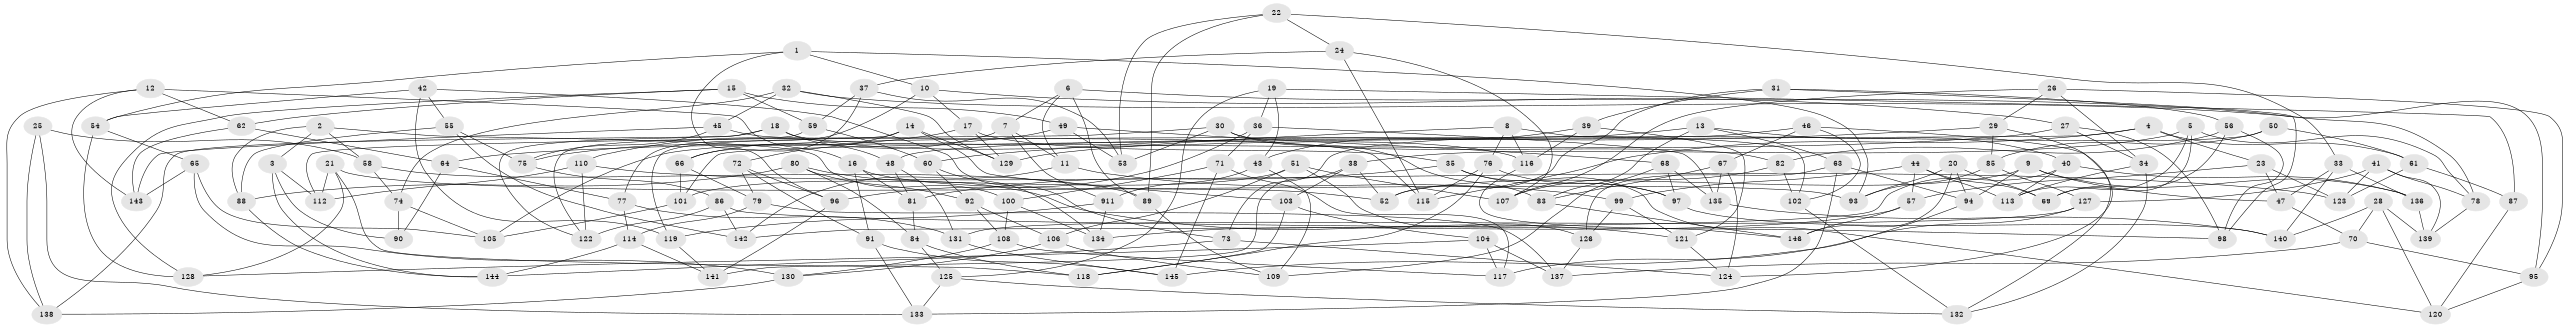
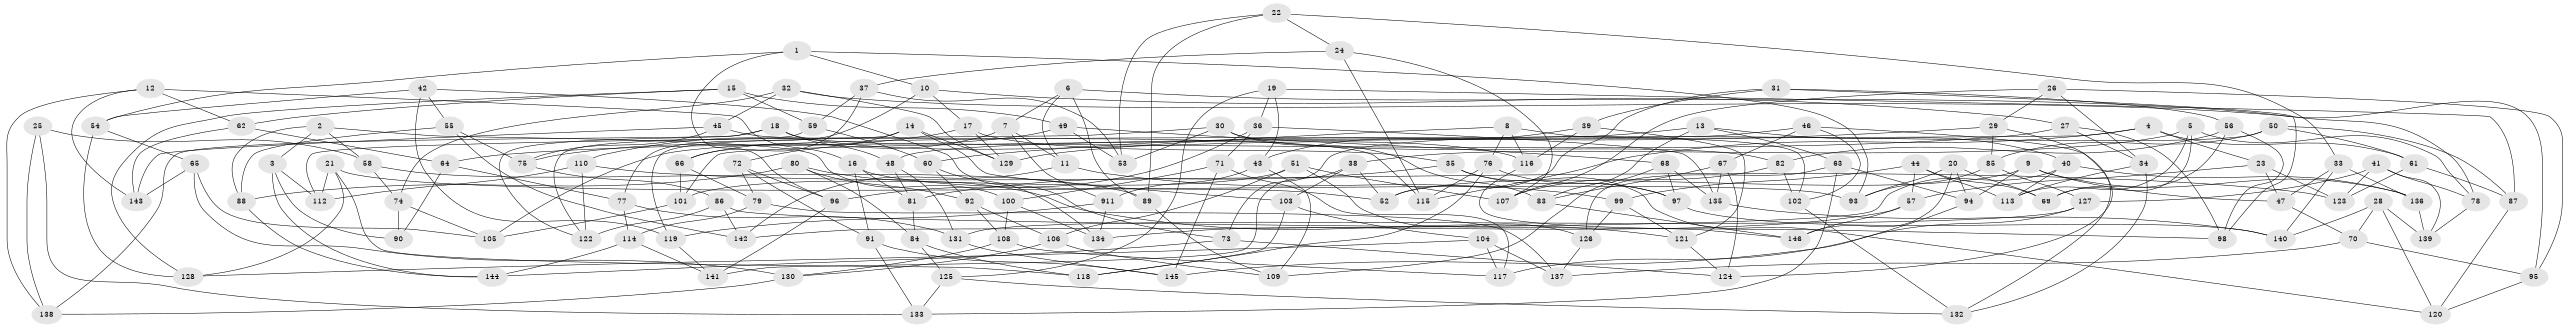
  graph {
    node [color=gray90 style=filled]
    1
    10
    54
    93
    96
    17
    27
    77
    128
    65
    141
    2
    3
    58
    88
    100
    90
    112
    144
    89
    74
    134
    108
    4
    23
    61
    101
    115
    47
    57
    123
    87
    105
    5
    38
    69
    78
    113
    52
    103
    139
    6
    7
    11
    66
    n46 [label=911]
    99
    142
    109
    79
    119
    8
    76
    102
    116
    129
    118
    97
    132
    146
    9
    94
    136
    70
    117
    35
    75
    34
    64
    98
    131
    114
    121
    126
    12
    16
    62
    138
    143
    81
    91
    13
    40
    63
    83
    133
    14
    72
    104
    15
    49
    59
    53
    68
    110
    122
    60
    84
    145
    120
    86
    18
    48
    19
    36
    43
    125
    71
    135
    20
    21
    22
    24
    33
    37
    107
    140
    25
    26
    29
    95
    85
    124
    28
    137
    92
    127
    30
    82
    31
    39
    56
    32
    45
    41
    42
    55
    73
    44
    46
    67
    50
    51
    106
    130
    80
    1 -- 10
    1 -- 54
    1 -- 93
    1 -- 96
    10 -- 17
    10 -- 27
    10 -- 77
    54 -- 128
    54 -- 65
    96 -- 141
    17 -- 129
    17 -- 35
    17 -- 75
    27 -- 34
    27 -- 64
    27 -- 98
    77 -- 131
    77 -- 114
    65 -- 105
    65 -- 143
    65 -- 130
    2 -- 3
    2 -- 58
    2 -- 88
    2 -- 100
    3 -- 90
    3 -- 112
    3 -- 144
    58 -- 89
    58 -- 74
    88 -- 144
    100 -- 134
    100 -- 108
    89 -- 109
    74 -- 90
    74 -- 105
    108 -- 117
    108 -- 130
    4 -- 23
    4 -- 61
    4 -- 101
    4 -- 115
    23 -- 47
    23 -- 57
    23 -- 123
    61 -- 123
    61 -- 87
    101 -- 105
    47 -- 70
    57 -- 134
    57 -- 146
    87 -- 120
    5 -- 38
    5 -- 69
    5 -- 78
    5 -- 113
    38 -- 141
    38 -- 52
    38 -- 103
    78 -- 139
    103 -- 118
    103 -- 104
    6 -- 89
    6 -- 78
    6 -- 7
    6 -- 11
    7 -- 11
    7 -- 66
    7 -- n46
    11 -- 99
    11 -- 142
    66 -- 101
    66 -- 79
    n46 -- 134
    n46 -- 119
    99 -- 121
    99 -- 126
    79 -- 114
    79 -- 137
    119 -- 141
    8 -- 76
    8 -- 102
    8 -- 116
    8 -- 129
    76 -- 115
    76 -- 118
    76 -- 97
    102 -- 132
    116 -- 146
    97 -- 140
    9 -- 47
    9 -- 52
    9 -- 94
    9 -- 136
    94 -- 117
    136 -- 139
    70 -- 95
    70 -- 137
    35 -- 97
    35 -- 81
    35 -- 120
    75 -- 86
    34 -- 113
    34 -- 132
    64 -- 77
    64 -- 90
    131 -- 145
    114 -- 141
    114 -- 144
    121 -- 124
    126 -- 137
    12 -- 16
    12 -- 62
    12 -- 138
    12 -- 143
    16 -- 52
    16 -- 81
    16 -- 91
    62 -- 64
    62 -- 143
    81 -- 84
    91 -- 133
    91 -- 145
    13 -- 105
    13 -- 40
    13 -- 63
    13 -- 83
    40 -- 113
    40 -- 142
    40 -- 136
    63 -- 94
    63 -- 126
    63 -- 133
    83 -- 146
    14 -- 103
    14 -- 119
    14 -- 129
    14 -- 72
    72 -- 96
    72 -- 79
    72 -- 91
    104 -- 128
    104 -- 117
    104 -- 137
    15 -- 128
    15 -- 62
    15 -- 49
    15 -- 59
    49 -- 53
    49 -- 68
    49 -- 110
    59 -- 122
    59 -- 60
    68 -- 109
    68 -- 97
    68 -- 135
    110 -- 112
    110 -- 123
    110 -- 122
    60 -- 134
    60 -- 92
    84 -- 118
    84 -- 125
    86 -- 142
    86 -- 98
    86 -- 122
    18 -- 116
    18 -- 138
    18 -- 122
    18 -- 48
    48 -- 131
    48 -- 81
    19 -- 87
    19 -- 36
    19 -- 43
    19 -- 125
    36 -- 96
    36 -- 71
    36 -- 135
    43 -- n46
    43 -- 109
    125 -- 132
    125 -- 133
    71 -- 100
    71 -- 117
    71 -- 145
    135 -- 140
    20 -- 93
    20 -- 69
    20 -- 146
    20 -- 94
    21 -- 93
    21 -- 128
    21 -- 112
    21 -- 118
    22 -- 89
    22 -- 53
    22 -- 24
    22 -- 33
    24 -- 115
    24 -- 37
    24 -- 107
    33 -- 47
    33 -- 136
    33 -- 140
    37 -- 66
    37 -- 59
    37 -- 53
    25 -- 58
    25 -- 138
    25 -- 133
    26 -- 34
    26 -- 107
    26 -- 29
    26 -- 95
    29 -- 60
    29 -- 85
    29 -- 124
    95 -- 120
    85 -- 93
    85 -- 127
    28 -- 139
    28 -- 70
    28 -- 120
    28 -- 140
    92 -- 108
    92 -- 106
    127 -- 131
    127 -- 145
    30 -- 112
    30 -- 83
    30 -- 53
    30 -- 82
    82 -- 102
    82 -- 107
    31 -- 52
    31 -- 98
    31 -- 39
    31 -- 56
    39 -- 116
    39 -- 121
    39 -- 43
    56 -- 69
    56 -- 98
    56 -- 82
    32 -- 74
    32 -- 129
    32 -- 95
    32 -- 45
    45 -- 115
    45 -- 75
    45 -- 143
    41 -- 123
    41 -- 78
    41 -- 139
    41 -- 127
    42 -- 54
    42 -- 119
    42 -- 55
    42 -- 73
    55 -- 88
    55 -- 142
    55 -- 75
    73 -- 144
    73 -- 124
    44 -- 57
    44 -- 69
    44 -- 113
    44 -- 99
    46 -- 102
    46 -- 132
    46 -- 48
    46 -- 67
    67 -- 83
    67 -- 135
    67 -- 124
    50 -- 61
+   50 -- 87
    50 -- 85
    50 -- 73
    51 -- 101
    51 -- 126
    51 -- 107
    51 -- 106
    106 -- 109
    106 -- 130
    130 -- 138
    80 -- 88
    80 -- 121
    80 -- 84
    80 -- 92
  }
